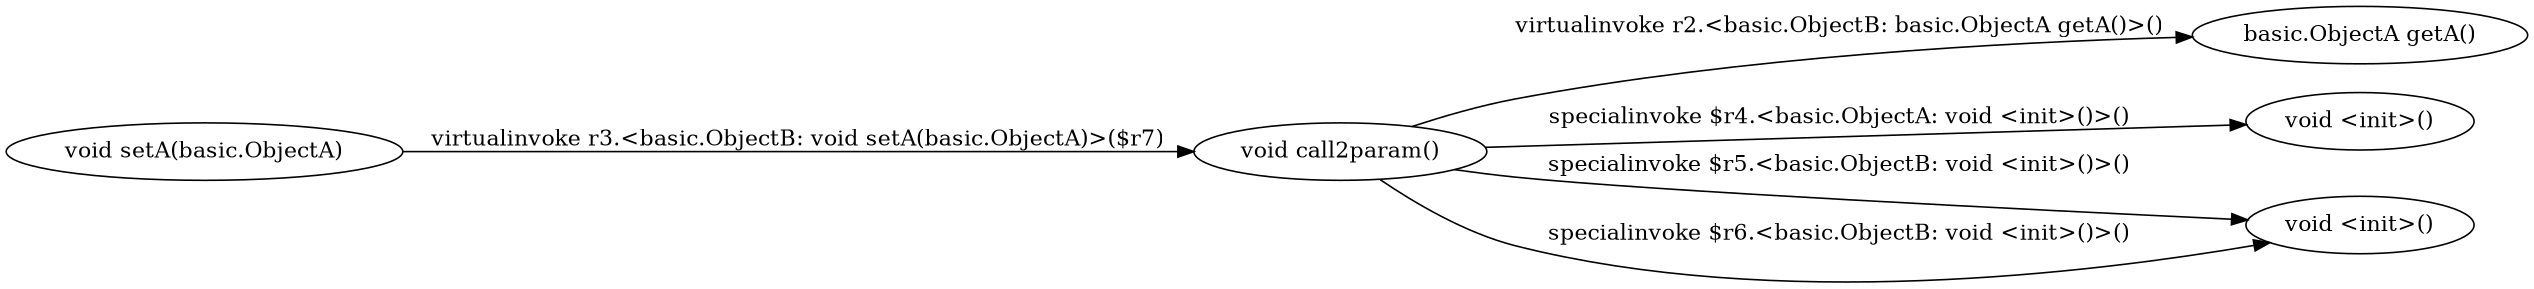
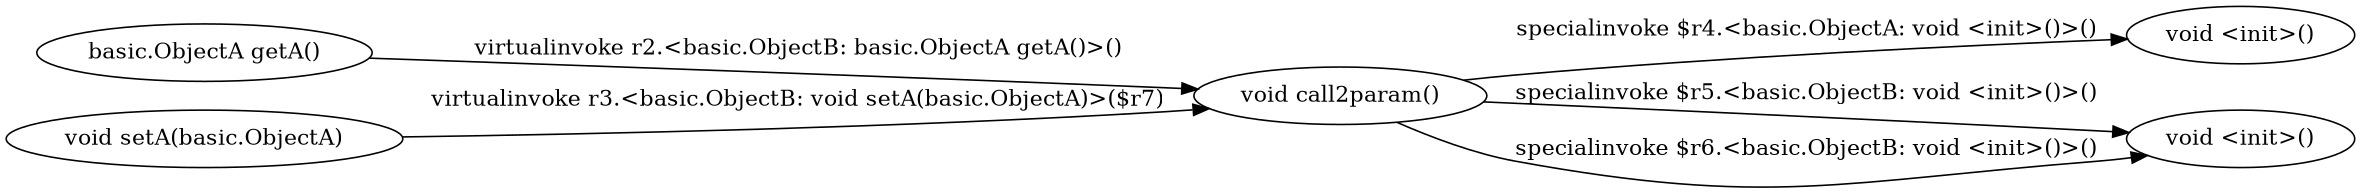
  digraph {
    rankdir=LR
    n1 [label="basic.ObjectA getA()"]
    n2 [label="void setA(basic.ObjectA)"]
    n3 [label="void call2param()"]
    n4 [label="void <init>()"]
    n5 [label="void <init>()"]
    n2 -> n3 [label="virtualinvoke r3.<basic.ObjectB: void setA(basic.ObjectA)>($r7)"]
-   n3 -> n1 [label="virtualinvoke r2.<basic.ObjectB: basic.ObjectA getA()>()"]
+   n1 -> n3 [label="virtualinvoke r2.<basic.ObjectB: basic.ObjectA getA()>()"]
    n3 -> n4 [label="specialinvoke $r4.<basic.ObjectA: void <init>()>()"]
    n3 -> n5 [label="specialinvoke $r5.<basic.ObjectB: void <init>()>()"]
    n3 -> n5 [label="specialinvoke $r6.<basic.ObjectB: void <init>()>()"]
  }
